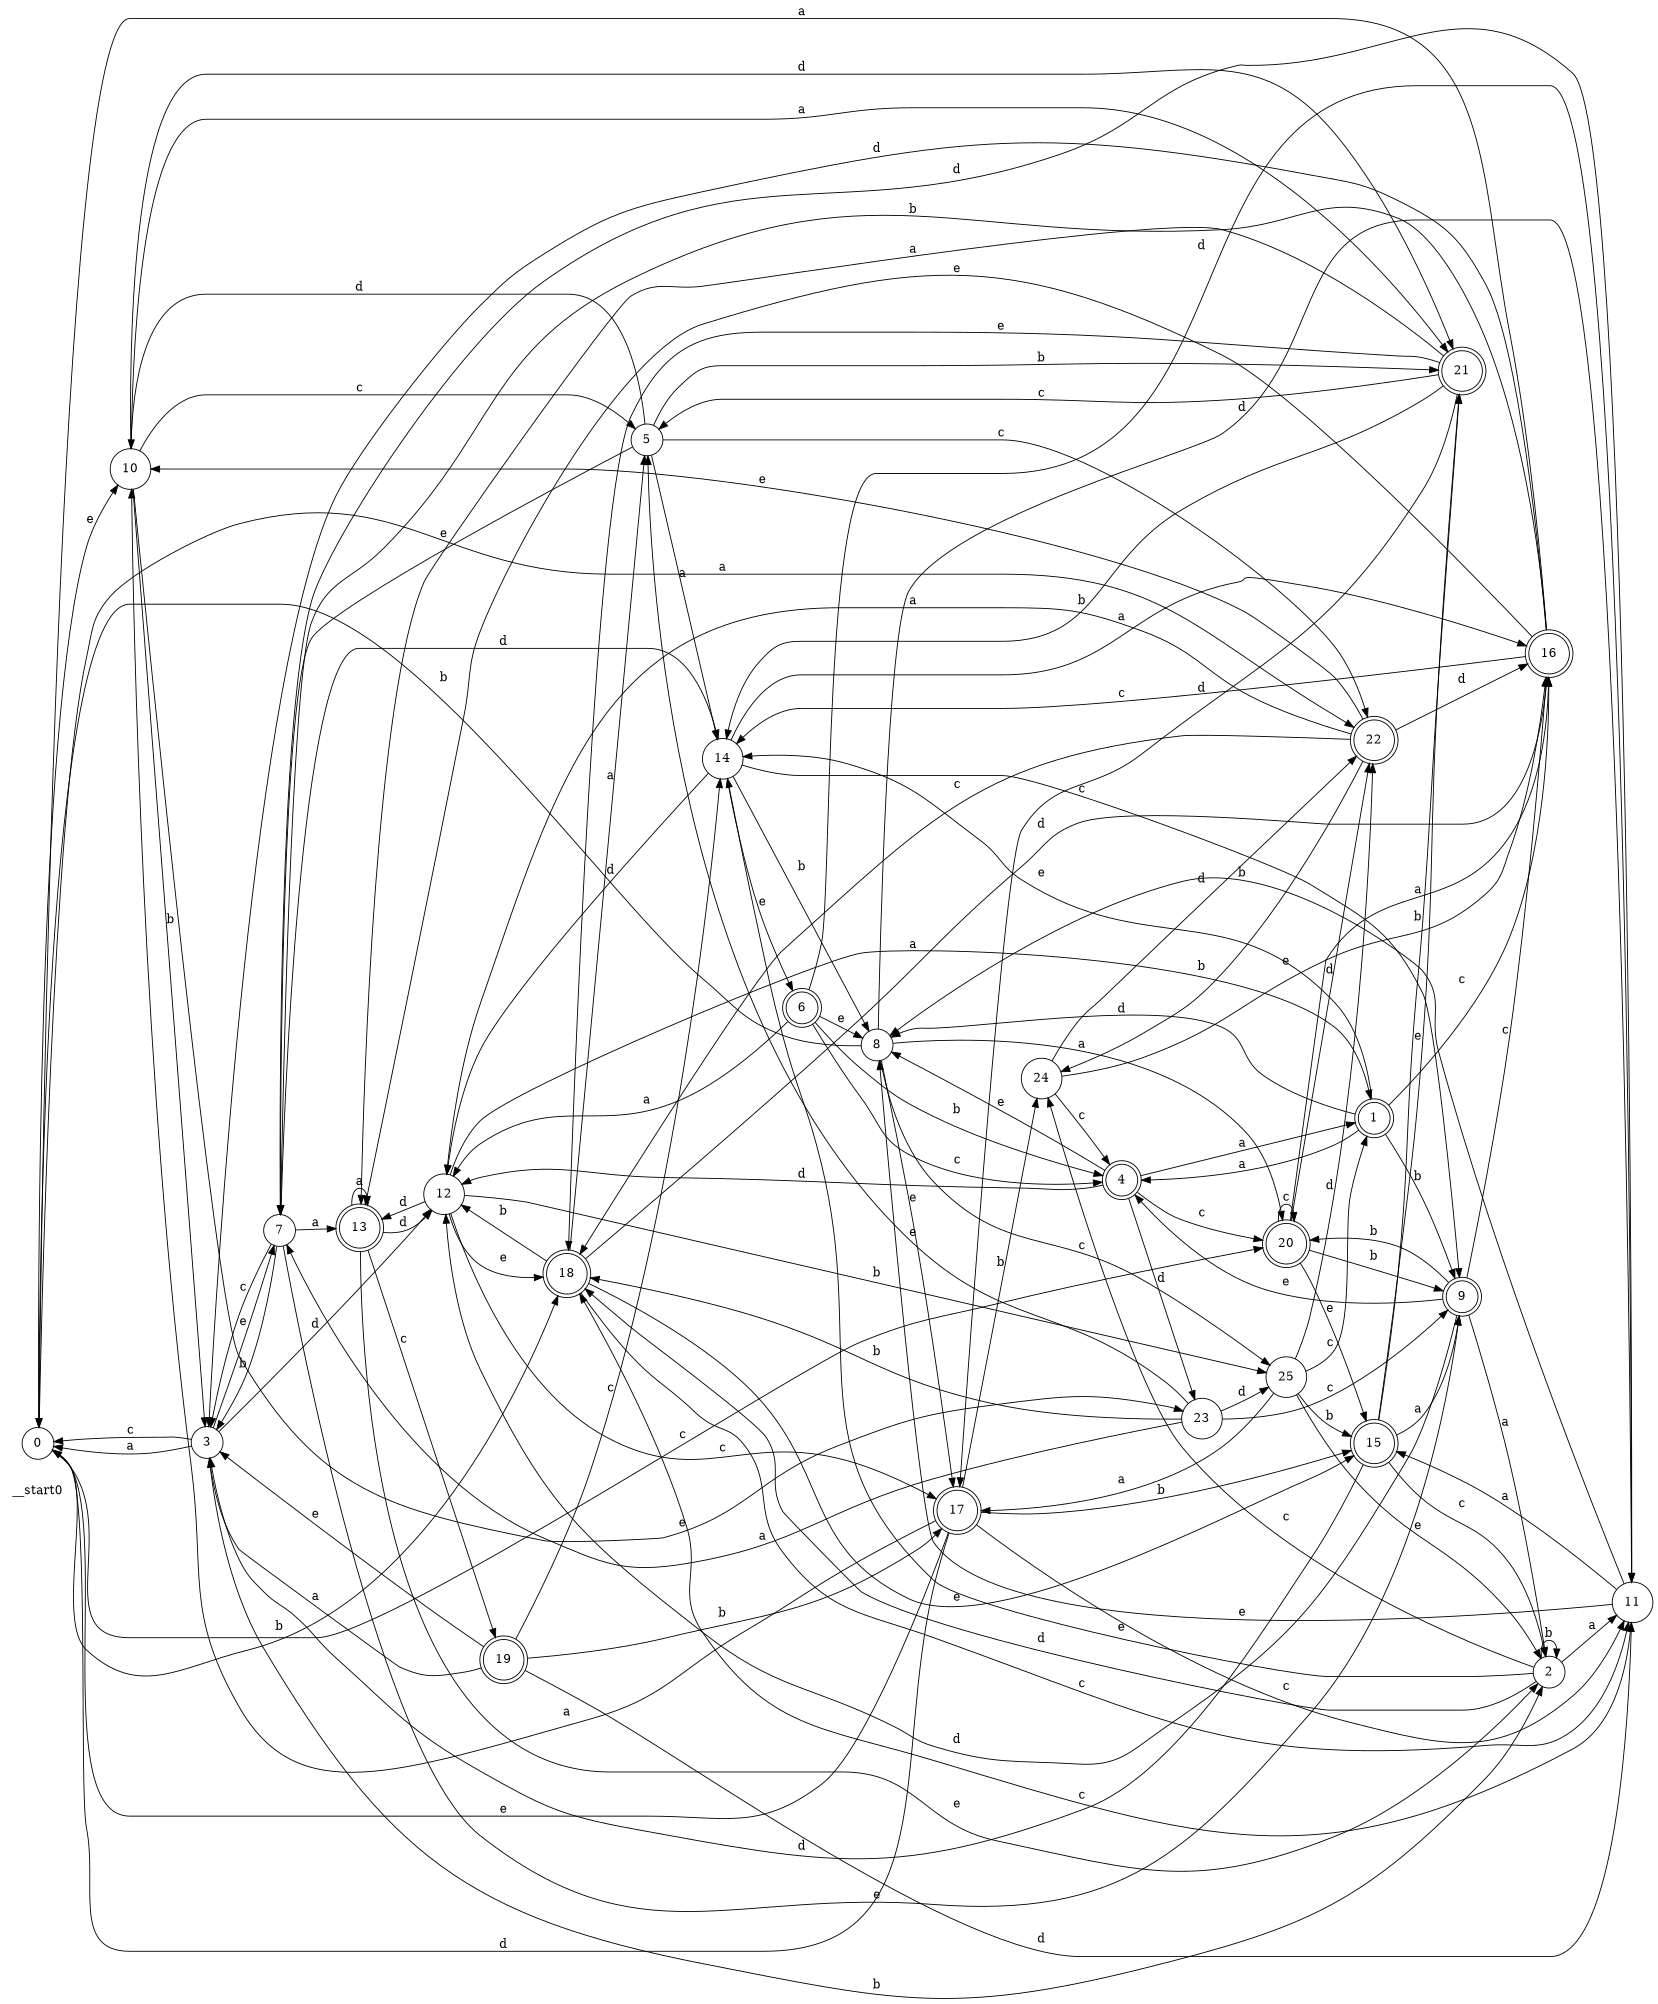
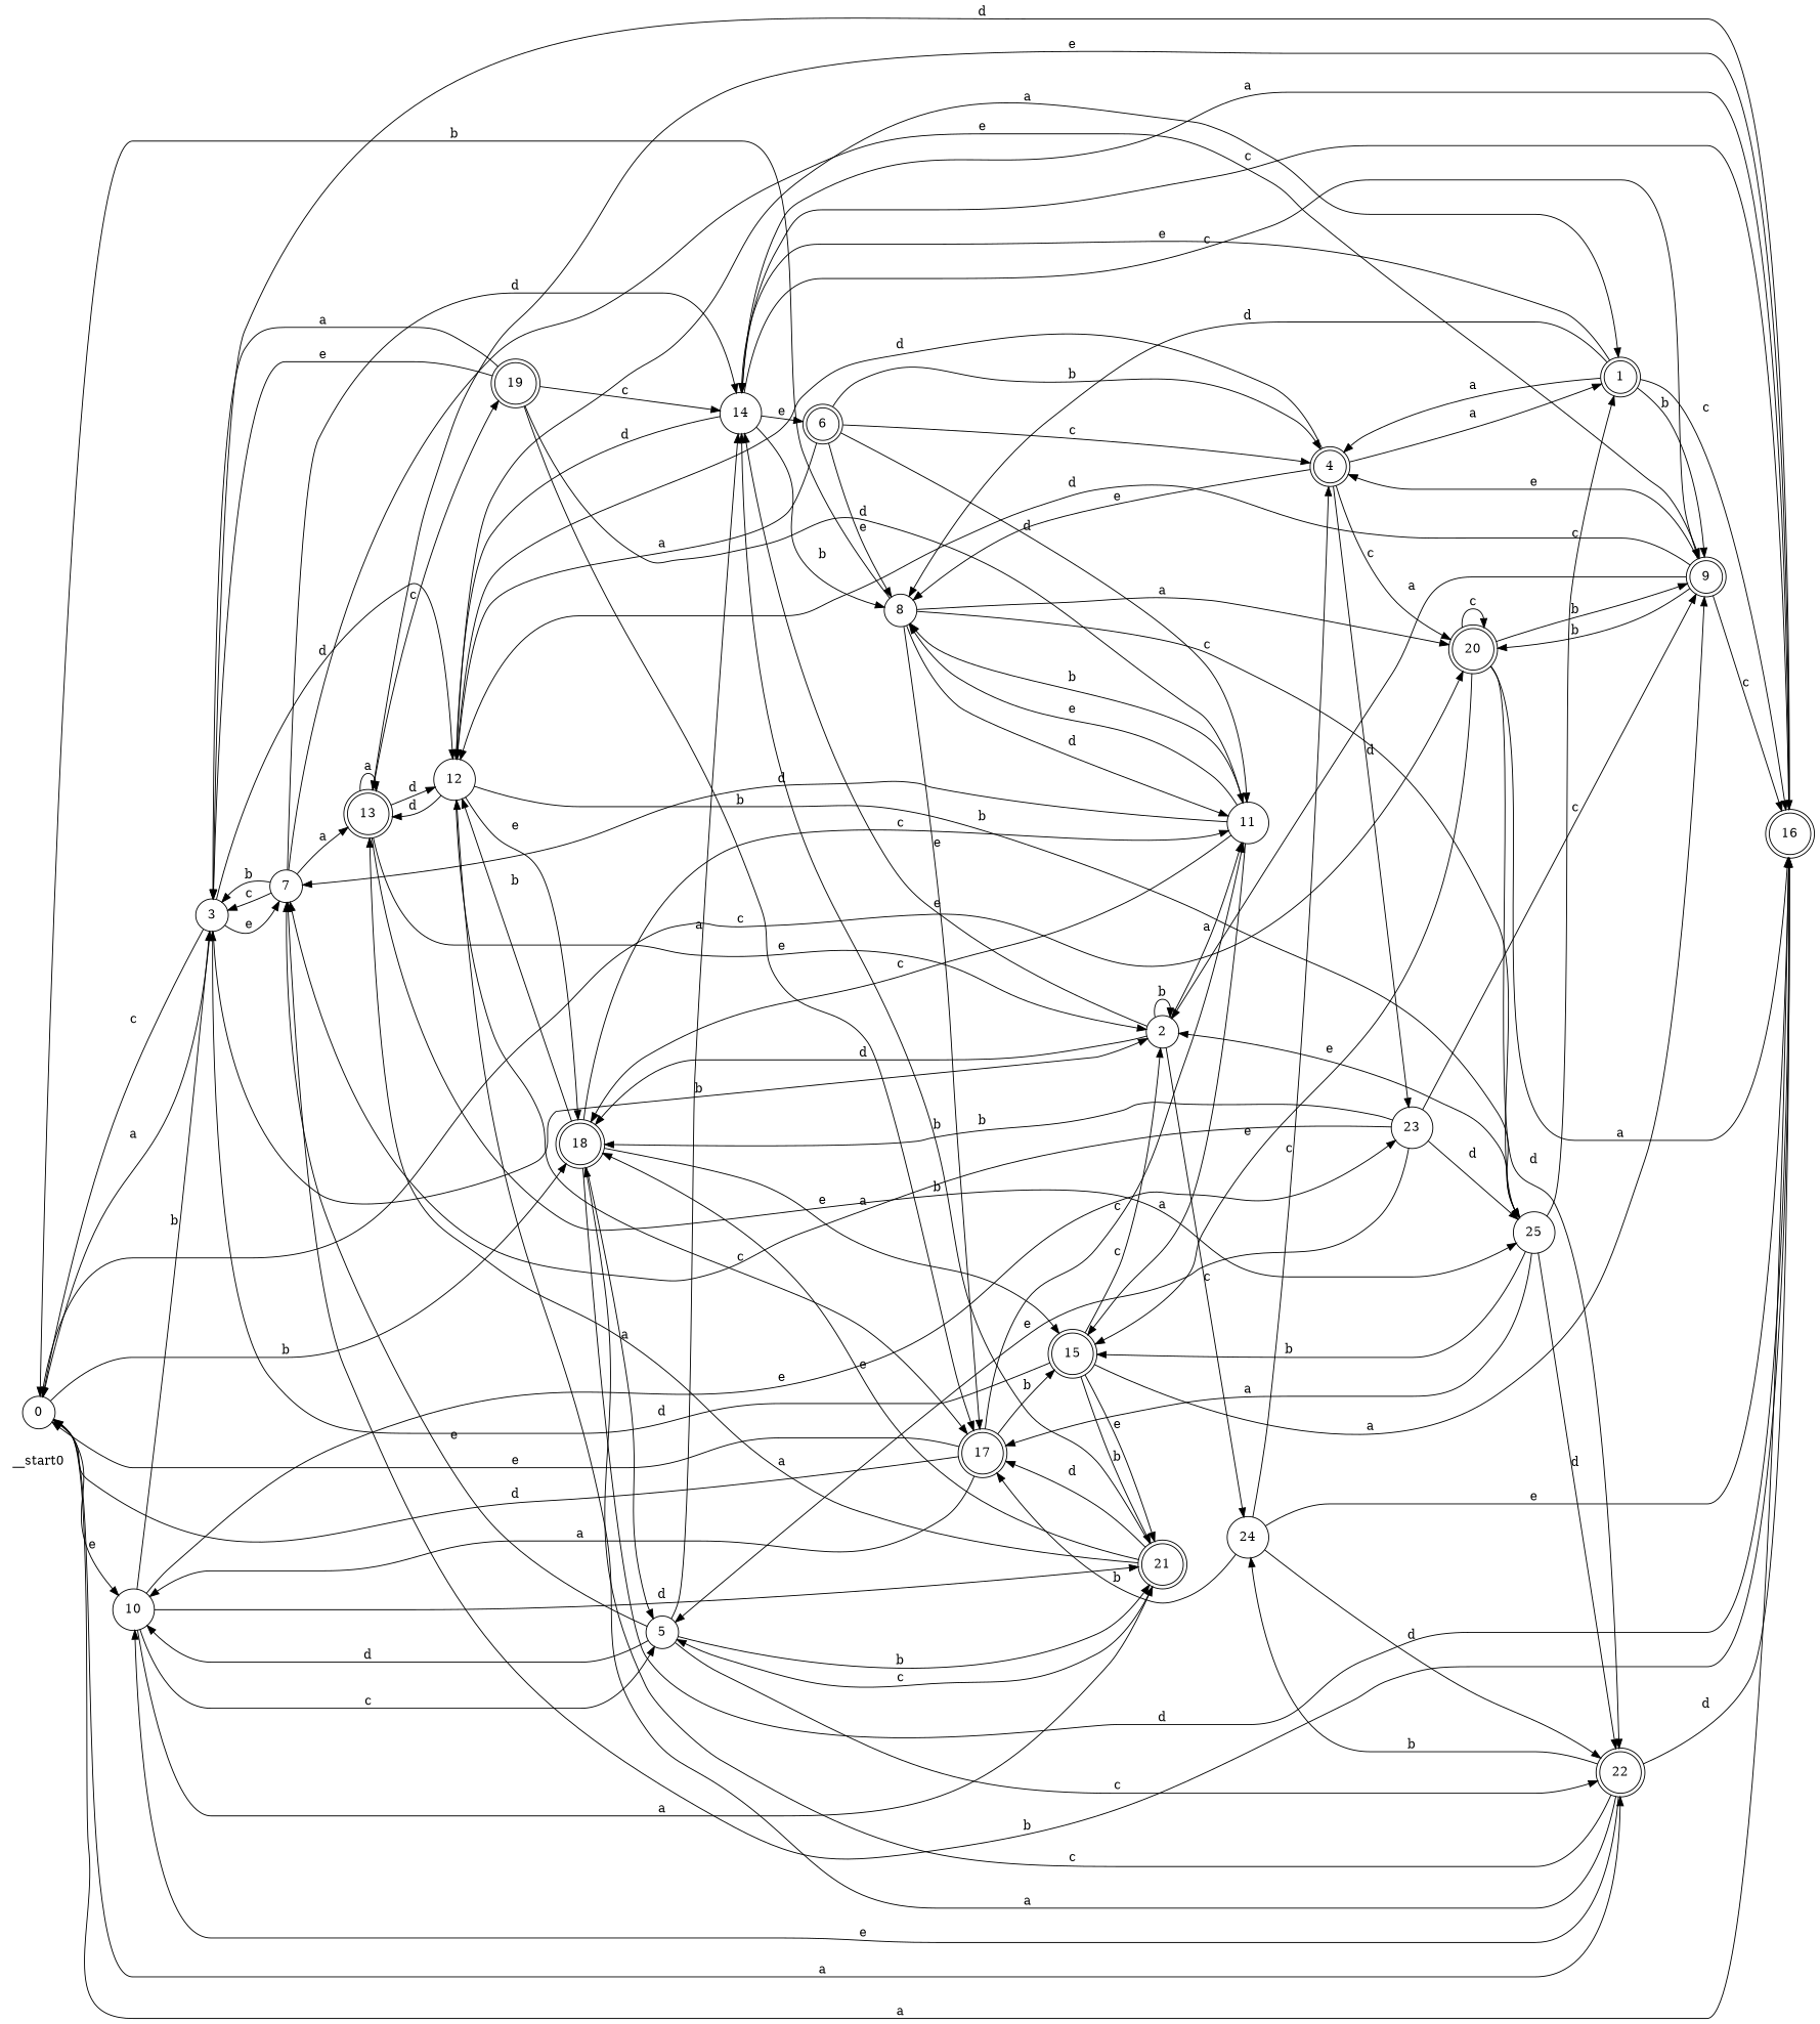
  digraph {
    rankdir=LR
    node [shape=circle color=black fillcolor=white style=filled]
    __start0 [shape=none color="" fillcolor="" style=""]
    n2 [label=0]
    n3 [label=10]
    n4 [label=18 shape=doublecircle style="rounded,filled"]
    n5 [label=20 shape=doublecircle style="rounded,filled"]
    n6 [label=22 shape=doublecircle style="rounded,filled"]
    n7 [label=3]
    n8 [label=23]
    n9 [label=5]
    n10 [label=21 shape=doublecircle style="rounded,filled"]
    n11 [label=16 shape=doublecircle style="rounded,filled"]
    n12 [label=12]
    n13 [label=11]
    n14 [label=15 shape=doublecircle style="rounded,filled"]
    n15 [label=9 shape=doublecircle style="rounded,filled"]
    n16 [label=24]
    n17 [label=25]
    n18 [label=1 shape=doublecircle style="rounded,filled"]
    n19 [label=2]
    n20 [label=17 shape=doublecircle style="rounded,filled"]
    n21 [label=4 shape=doublecircle style="rounded,filled"]
    n22 [label=8]
    n23 [label=14]
    n24 [label=6 shape=doublecircle style="rounded,filled"]
    n25 [label=7]
    n26 [label=13 shape=doublecircle style="rounded,filled"]
    n27 [label=19 shape=doublecircle style="rounded,filled"]
    n2 -> n3 [label=e]
    n2 -> n4 [label=b]
    n2 -> n5 [label=c]
    n2 -> n6 [label=a]
    n3 -> n7 [label=b]
    n3 -> n8 [label=e]
    n3 -> n9 [label=c]
    n3 -> n10 [label=a]
    n3 -> n10 [label=d]
    n4 -> n9 [label=a]
    n4 -> n11 [label=d]
    n4 -> n12 [label=b]
    n4 -> n13 [label=c]
    n4 -> n14 [label=e]
    n5 -> n5 [label=c]
    n5 -> n6 [label=d]
    n5 -> n11 [label=a]
    n5 -> n14 [label=e]
    n5 -> n15 [label=b]
    n6 -> n3 [label=e]
    n6 -> n4 [label=c]
    n6 -> n11 [label=d]
    n6 -> n12 [label=a]
    n6 -> n16 [label=b]
    n7 -> n2 [label=a]
    n7 -> n2 [label=c]
    n7 -> n12 [label=d]
    n7 -> n19 [label=b]
    n7 -> n25 [label=e]
    n8 -> n4 [label=b]
    n8 -> n9 [label=e]
    n8 -> n15 [label=c]
    n8 -> n17 [label=d]
    n8 -> n25 [label=a]
    n9 -> n3 [label=d]
    n9 -> n6 [label=c]
    n9 -> n10 [label=b]
    n9 -> n23 [label=a]
    n9 -> n25 [label=e]
    n10 -> n4 [label=e]
    n10 -> n9 [label=c]
    n10 -> n20 [label=d]
    n10 -> n23 [label=b]
    n10 -> n26 [label=a]
    n11 -> n2 [label=a]
    n11 -> n7 [label=d]
    n11 -> n23 [label=c]
    n11 -> n25 [label=b]
    n11 -> n26 [label=e]
    n12 -> n4 [label=e]
    n12 -> n17 [label=b]
    n12 -> n18 [label=a]
    n12 -> n20 [label=c]
    n12 -> n26 [label=d]
    n13 -> n4 [label=c]
    n13 -> n14 [label=a]
    n13 -> n22 [label=b]
    n13 -> n22 [label=e]
    n13 -> n25 [label=d]
    n14 -> n7 [label=d]
    n14 -> n10 [label=b]
    n14 -> n10 [label=e]
    n14 -> n15 [label=a]
    n14 -> n19 [label=c]
    n15 -> n5 [label=b]
    n15 -> n11 [label=c]
    n15 -> n12 [label=d]
    n15 -> n19 [label=a]
    n15 -> n21 [label=e]
    n16 -> n6 [label=d]
    n16 -> n11 [label=e]
-   n20 -> n16 [label=b]
+   n16 -> n20 [label=b]
    n16 -> n21 [label=c]
    n17 -> n6 [label=d]
    n17 -> n14 [label=b]
    n17 -> n18 [label=c]
    n17 -> n19 [label=e]
    n17 -> n20 [label=a]
    n18 -> n11 [label=c]
    n18 -> n15 [label=b]
    n18 -> n21 [label=a]
    n18 -> n22 [label=d]
    n18 -> n23 [label=e]
    n19 -> n4 [label=d]
    n19 -> n13 [label=a]
    n19 -> n16 [label=c]
    n19 -> n19 [label=b]
    n19 -> n23 [label=e]
    n20 -> n2 [label=d]
    n20 -> n2 [label=e]
    n20 -> n3 [label=a]
    n20 -> n13 [label=c]
    n20 -> n14 [label=b]
    n21 -> n5 [label=c]
    n21 -> n8 [label=d]
    n21 -> n12 [label=d]
    n21 -> n18 [label=a]
    n21 -> n22 [label=e]
    n22 -> n2 [label=b]
    n22 -> n5 [label=a]
    n22 -> n13 [label=d]
    n22 -> n17 [label=c]
    n22 -> n20 [label=e]
    n23 -> n11 [label=a]
    n23 -> n12 [label=d]
    n23 -> n15 [label=c]
    n23 -> n22 [label=b]
    n23 -> n24 [label=e]
    n24 -> n12 [label=a]
    n24 -> n13 [label=d]
    n24 -> n21 [label=b]
    n24 -> n21 [label=c]
    n24 -> n22 [label=e]
    n25 -> n7 [label=b]
    n25 -> n7 [label=c]
    n25 -> n15 [label=e]
    n25 -> n23 [label=d]
    n25 -> n26 [label=a]
    n26 -> n12 [label=d]
+   n26 -> n17 [label=b]
    n26 -> n19 [label=e]
    n26 -> n26 [label=a]
    n26 -> n27 [label=c]
    n27 -> n7 [label=a]
    n27 -> n7 [label=e]
    n27 -> n13 [label=d]
    n27 -> n20 [label=b]
    n27 -> n23 [label=c]
  }
